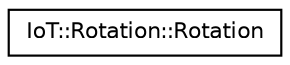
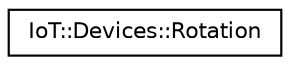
  digraph {
    rankdir=LR
-   n1 [color=black fillcolor=white fontname=Helvetica fontsize=10 height=0.2 label="IoT::Rotation::Rotation" shape=record style=filled width=0.4]
+   n1 [color=black fillcolor=white fontname=Helvetica fontsize=10 height=0.2 label="IoT::Devices::Rotation" shape=record style=filled width=0.4]
  }
